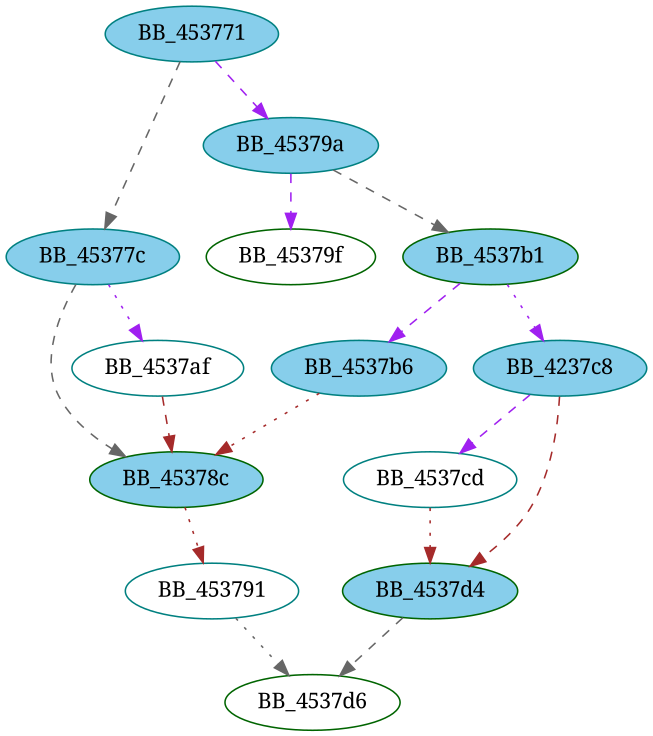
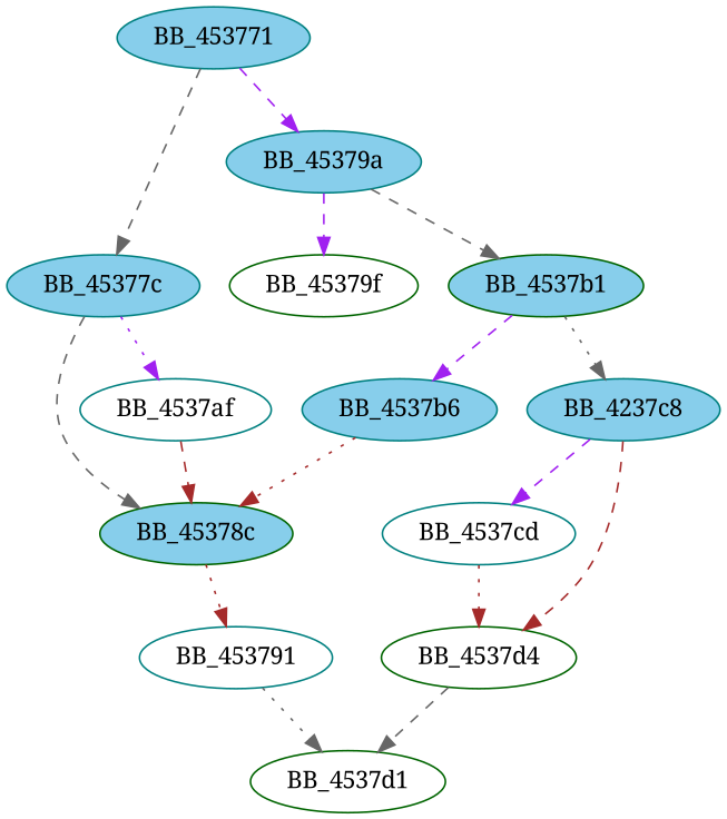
  digraph {
    fontname="Noto Serif"
    node [color=teal fillcolor=skyblue fontname="Noto Serif" style=filled]
    edge [color=gray40 fontname="Noto Serif" style=dashed]
    BB_453771
    BB_45377c
    BB_45379a
    BB_45378c [color=darkgreen]
    BB_4537af [fillcolor=white]
    BB_45379f [color=darkgreen fillcolor=white]
    BB_4537b1 [color=darkgreen]
    BB_453791 [fillcolor=white]
    BB_4537b6
    n10 [label=BB_4237c8]
-   BB_4537d6 [color=darkgreen fillcolor=white]
+   BB_4537d6 [color=darkgreen fillcolor=white label=BB_4537d1]
    BB_4537cd [fillcolor=white]
-   BB_4537d4 [color=darkgreen]
+   BB_4537d4 [color=darkgreen fillcolor=white]
    BB_453771 -> BB_45377c
    BB_453771 -> BB_45379a [color=purple]
    BB_45377c -> BB_45378c
    BB_45377c -> BB_4537af [color=purple style=dotted]
    BB_45379a -> BB_45379f [color=purple]
    BB_45379a -> BB_4537b1
    BB_45378c -> BB_453791 [color=brown style=dotted]
    BB_4537af -> BB_45378c [color=brown]
    BB_4537b1 -> BB_4537b6 [color=purple]
-   BB_4537b1 -> n10 [color=purple style=dotted]
+   BB_4537b1 -> n10 [style=dotted]
    BB_453791 -> BB_4537d6 [style=dotted]
    BB_4537b6 -> BB_45378c [color=brown style=dotted]
    n10 -> BB_4537cd [color=purple]
    n10 -> BB_4537d4 [color=brown]
    BB_4537cd -> BB_4537d4 [color=brown style=dotted]
    BB_4537d4 -> BB_4537d6
  }
